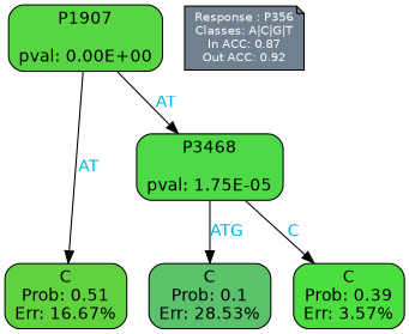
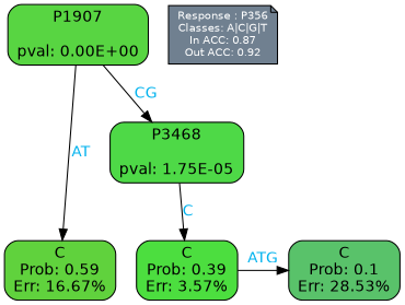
  digraph {
    ranksep=equally
    splines=polylines
    node [color=black fontname=helvetica shape=box style="filled, rounded"]
    edge [fontcolor=deepskyblue2 fontname=helvetica]
-   n1 [fillcolor="#60d23d" label="C\nProb: 0.51\nErr: 16.67%"]
+   n1 [fillcolor="#60d23d" label="C\nProb: 0.59\nErr: 16.67%"]
    n2 [fillcolor="#59c26a" label="C\nProb: 0.1\nErr: 28.53%"]
    n3 [fillcolor="#4cde3f" label="C\nProb: 0.39\nErr: 3.57%"]
    n4 [align=left fillcolor=slategray fontcolor=white fontsize=10 label="Response : P356\nClasses: A|C|G|T\nIn ACC: 0.87\nOut ACC: 0.92\n" shape=note style=filled]
    n5 [fillcolor="#58d542" label="P1907\n\npval: 0.00E+00"]
    n6 [fillcolor="#4ed947" label="P3468\n\npval: 1.75E-05"]
    subgraph sub_1 {
      rank=same
      n1
      n2
      n3
    }
    subgraph sub_2 {
      rank=same
      n4
      n5
    }
    n5 -> n1 [label=AT]
-   n5 -> n6 [label=AT]
-   n6 -> n2 [label=ATG]
+   n5 -> n6 [label=CG]
+   n3 -> n2 [label=ATG]
    n6 -> n3 [label=C]
  }
